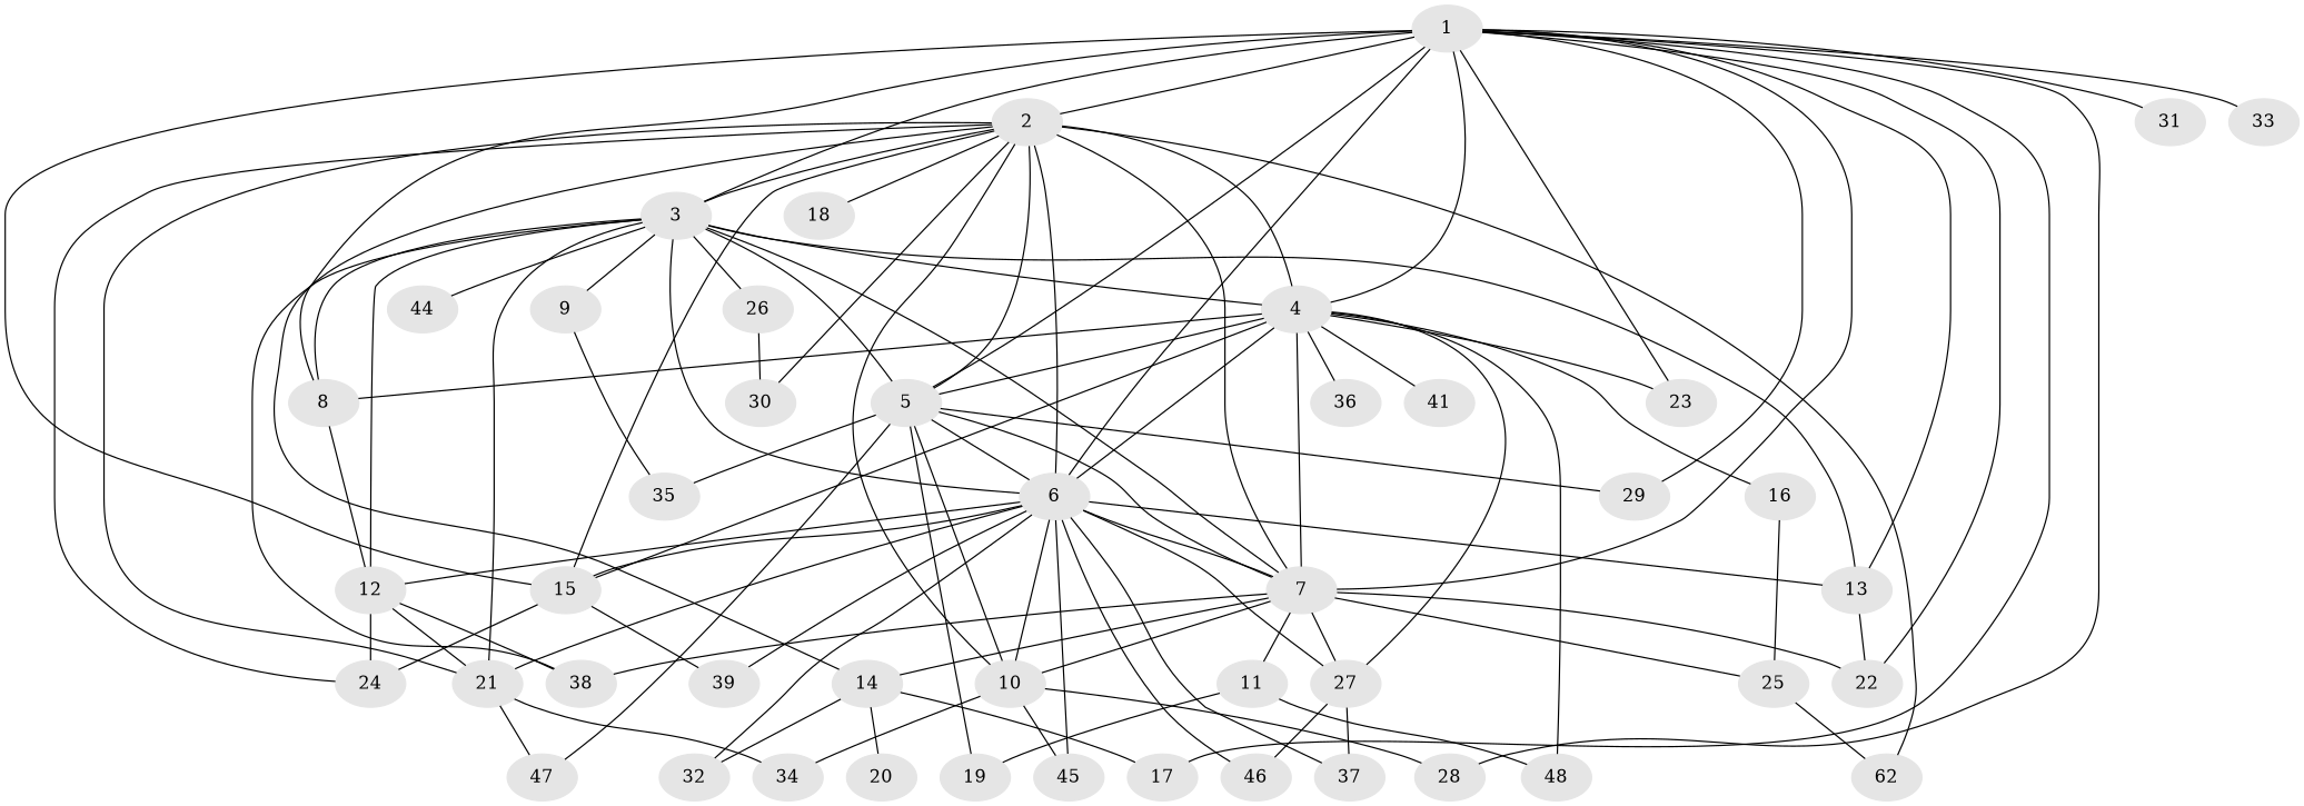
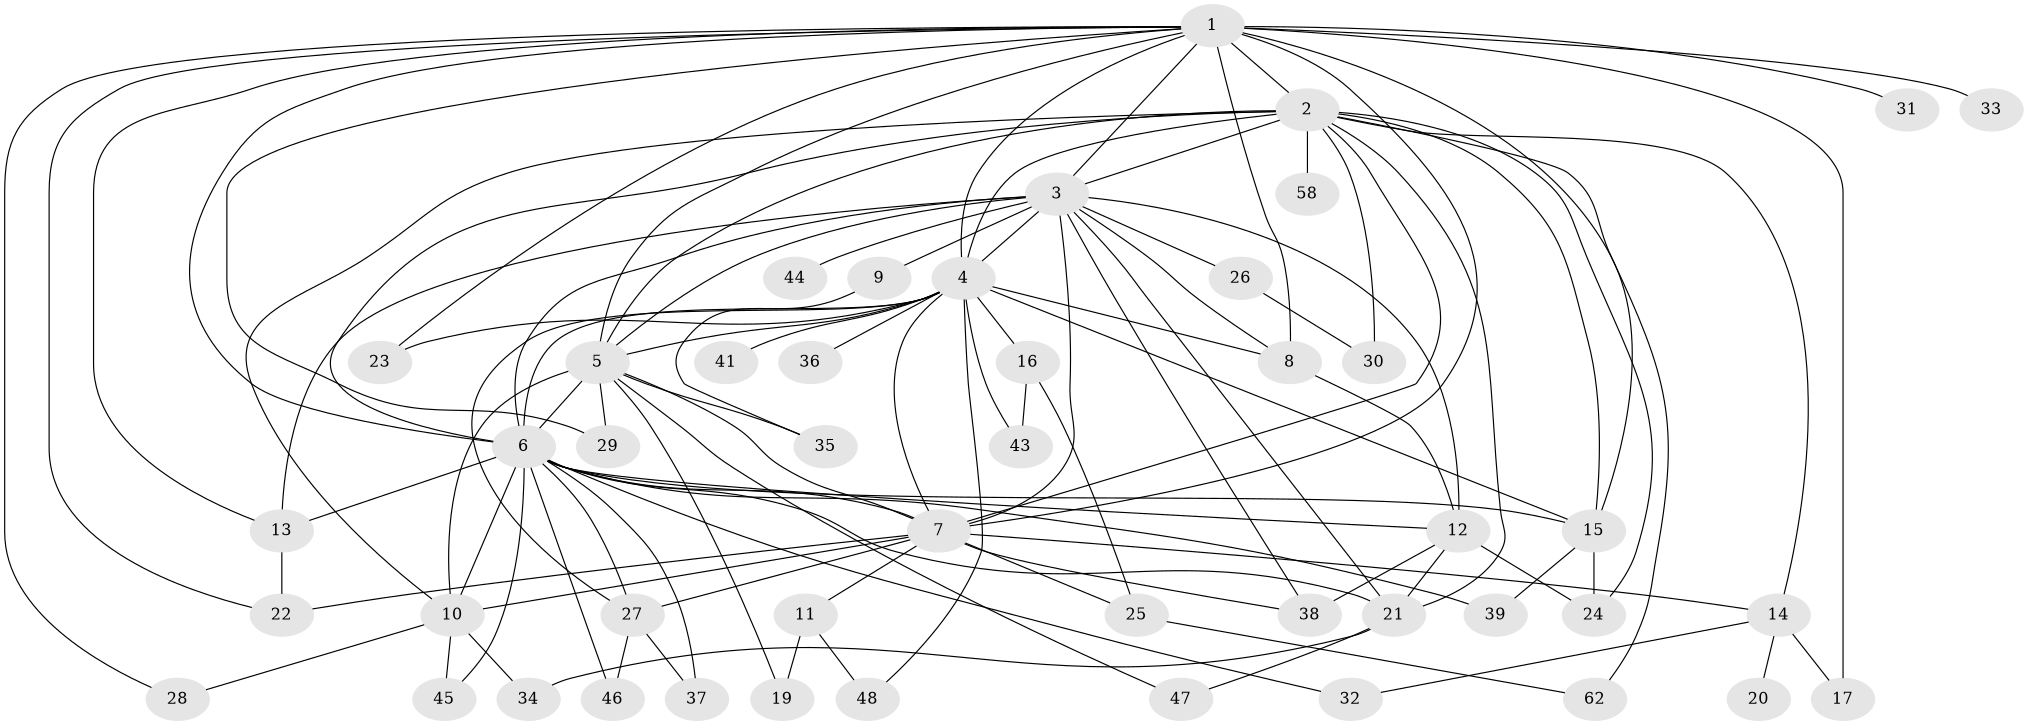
  graph {
    node [color=gray90 style=filled]
    edge [weight=1.0]
    1
    2
    3
    4
    5
    6
    7
    8
    13
    15
    17
    22
    23
    28
    29
    31
    33
    10
    14
-   18
+   18 [label=58]
    21
    24
    30
    n24 [label=62]
    9
    12
    26
    38
    44
    16
    27
    36
    41
+   43
    48
    19
    35
    47
    32
    37
    39
    45
    46
    11
    25
    34
    20
    1 -- 2 [weight=2.0]
    1 -- 3 [weight=3.0]
    1 -- 4
    1 -- 5
    1 -- 6 [weight=2.0]
    1 -- 7 [weight=3.0]
    1 -- 8 [weight=3.0]
    1 -- 13
    1 -- 15
    1 -- 17
    1 -- 22
    1 -- 23
    1 -- 28
    1 -- 29
    1 -- 31
    1 -- 33
    2 -- 3 [weight=4.0]
    2 -- 4 [weight=3.0]
    2 -- 5 [weight=4.0]
    2 -- 6 [weight=2.0]
    2 -- 7 [weight=5.0]
    2 -- 15 [weight=2.0]
    2 -- 10
    2 -- 14
    2 -- 18
    2 -- 21
    2 -- 24
    2 -- 30
    2 -- n24
    3 -- 4 [weight=2.0]
    3 -- 5 [weight=2.0]
    3 -- 6 [weight=2.0]
    3 -- 7 [weight=4.0]
    3 -- 8
    3 -- 13
    3 -- 21
    3 -- 9
    3 -- 12
    3 -- 26
    3 -- 38
    3 -- 44 [weight=2.0]
    4 -- 5
    4 -- 6
    4 -- 7 [weight=2.0]
    4 -- 8
    4 -- 15
    4 -- 23
    4 -- 16
    4 -- 27
    4 -- 36
    4 -- 41
+   4 -- 43
    4 -- 48
    5 -- 6
    5 -- 7 [weight=2.0]
    5 -- 29
    5 -- 10
    5 -- 19
    5 -- 35
    5 -- 47
    6 -- 7 [weight=2.0]
    6 -- 13
    6 -- 15
    6 -- 10
    6 -- 21
    6 -- 12
    6 -- 27
    6 -- 32
    6 -- 37
    6 -- 39
    6 -- 45
    6 -- 46
    7 -- 22
    7 -- 10
    7 -- 14
    7 -- 38
    7 -- 27 [weight=2.0]
    7 -- 11
    7 -- 25
    8 -- 12 [weight=4.0]
    13 -- 22
    15 -- 24
    15 -- 39
    10 -- 28
    10 -- 45
    10 -- 34 [weight=2.0]
    14 -- 17
    14 -- 32
    14 -- 20
    21 -- 47
    21 -- 34
    9 -- 35
    12 -- 21
    12 -- 24
    12 -- 38
    26 -- 30
+   16 -- 43
    16 -- 25
    27 -- 37
    27 -- 46
    11 -- 48
    11 -- 19
    25 -- n24
  }
